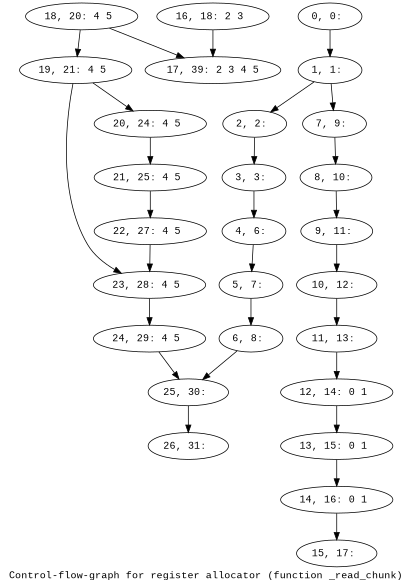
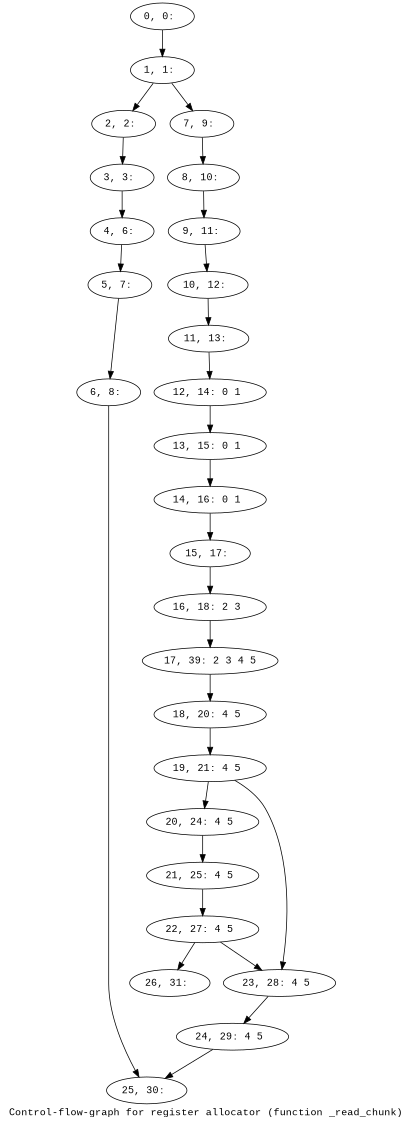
  digraph {
    fontname="Liberation Mono"
    label="Control-flow-graph for register allocator (function _read_chunk)"
    node [fontname="Liberation Mono"]
    edge [fontname="Liberation Mono"]
    n1 [label="0, 0: "]
    n2 [label="1, 1: "]
    n3 [label="2, 2: "]
    n4 [label="7, 9: "]
    n5 [label="3, 3: "]
    n6 [label="4, 6: "]
    n7 [label="5, 7: "]
    n8 [label="8, 10: "]
    n9 [label="6, 8: "]
    n10 [label="25, 30: "]
    n11 [label="26, 31: "]
    n12 [label="9, 11: "]
    n13 [label="10, 12: "]
    n14 [label="11, 13: "]
    n15 [label="12, 14: 0 1 "]
    n16 [label="13, 15: 0 1 "]
    n17 [label="14, 16: 0 1 "]
    n18 [label="15, 17: "]
    n19 [label="16, 18: 2 3 "]
    n20 [label="17, 39: 2 3 4 5"]
    n21 [label="18, 20: 4 5 "]
    n22 [label="19, 21: 4 5 "]
    n23 [label="20, 24: 4 5 "]
    n24 [label="23, 28: 4 5 "]
    n25 [label="21, 25: 4 5 "]
    n26 [label="24, 29: 4 5 "]
    n27 [label="22, 27: 4 5 "]
    n1 -> n2
    n2 -> n3
    n2 -> n4
    n3 -> n5
    n4 -> n8
    n5 -> n6
    n6 -> n7
    n7 -> n9
    n8 -> n12
    n9 -> n10
-   n10 -> n11
+   n27 -> n11
    n12 -> n13
    n13 -> n14
    n14 -> n15
    n15 -> n16
    n16 -> n17
    n17 -> n18
+   n18 -> n19
    n19 -> n20
-   n21 -> n20
+   n20 -> n21
    n21 -> n22
    n22 -> n23
    n22 -> n24
    n23 -> n25
    n24 -> n26
    n25 -> n27
    n26 -> n10
    n27 -> n24
  }
